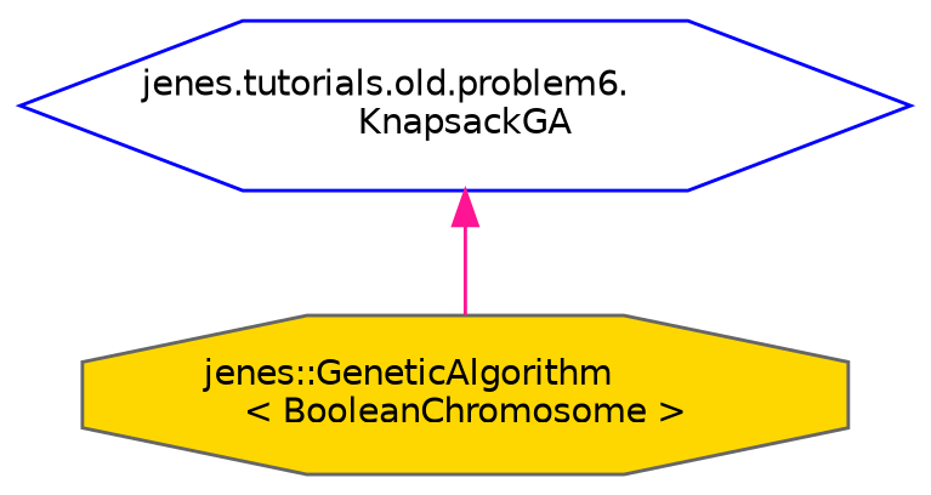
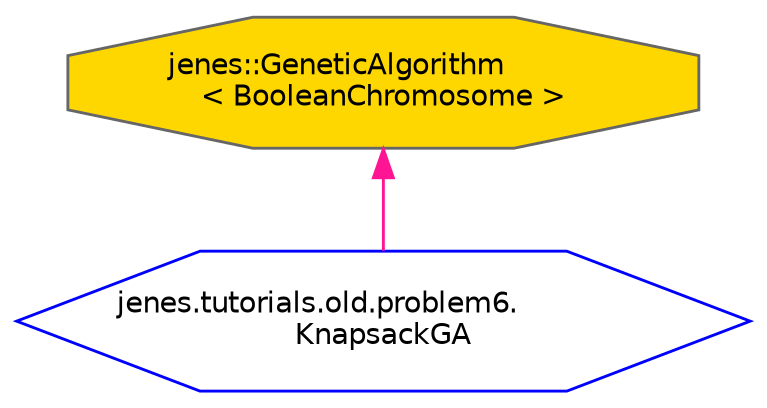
  digraph {
    node [fontname=Helvetica fontsize=10 style=filled]
    n1 [color=blue fillcolor=white fontcolor=black height=0.2 label="jenes.tutorials.old.problem6.\lKnapsackGA" shape=hexagon width=0.4]
    n2 [color=gray40 fillcolor=gold height=0.2 label="jenes::GeneticAlgorithm\l\< BooleanChromosome \>" shape=octagon width=0.4]
-   n1 -> n2 [color=deeppink dir=back fontname=Helvetica fontsize=10 labelfontname=Helvetica labelfontsize=10 style=solid]
+   n2 -> n1 [color=deeppink dir=back fontname=Helvetica fontsize=10 labelfontname=Helvetica labelfontsize=10 style=solid]
  }
